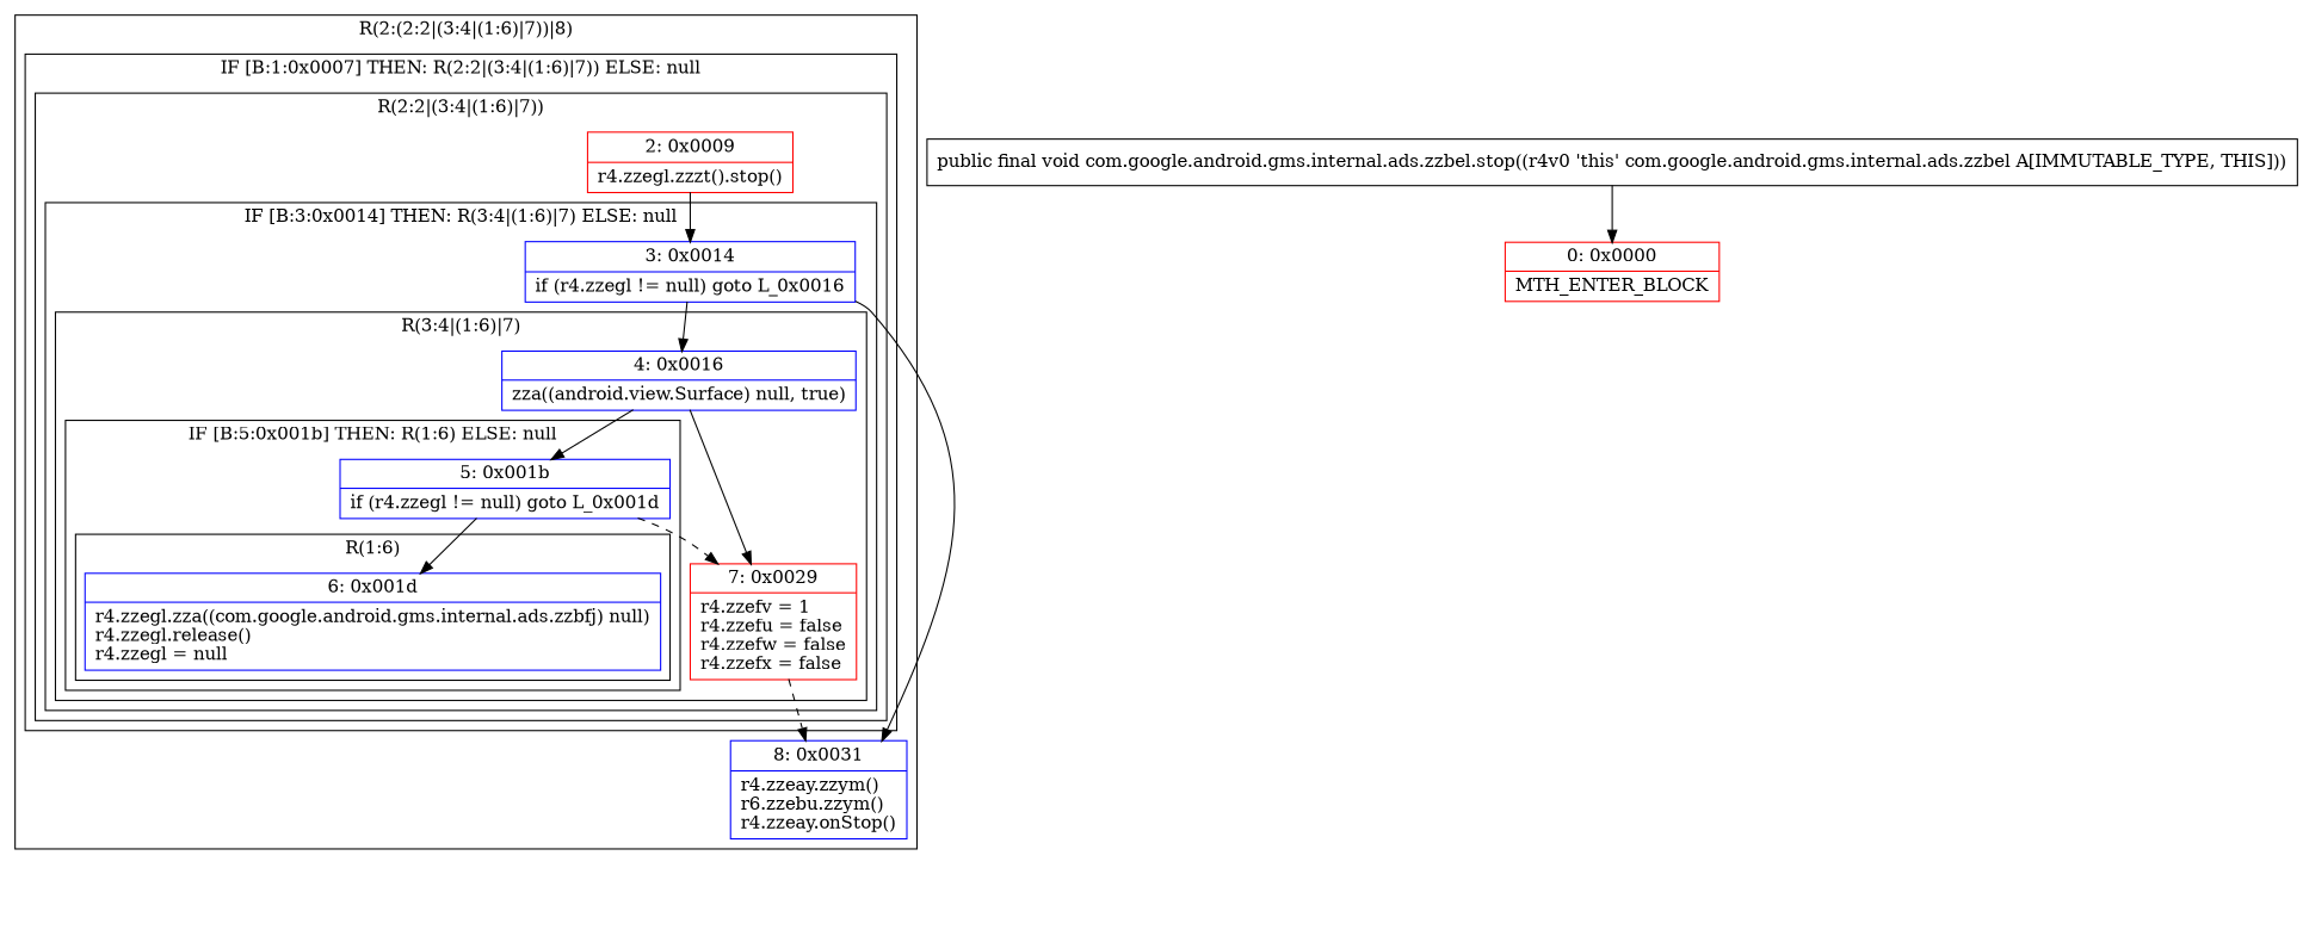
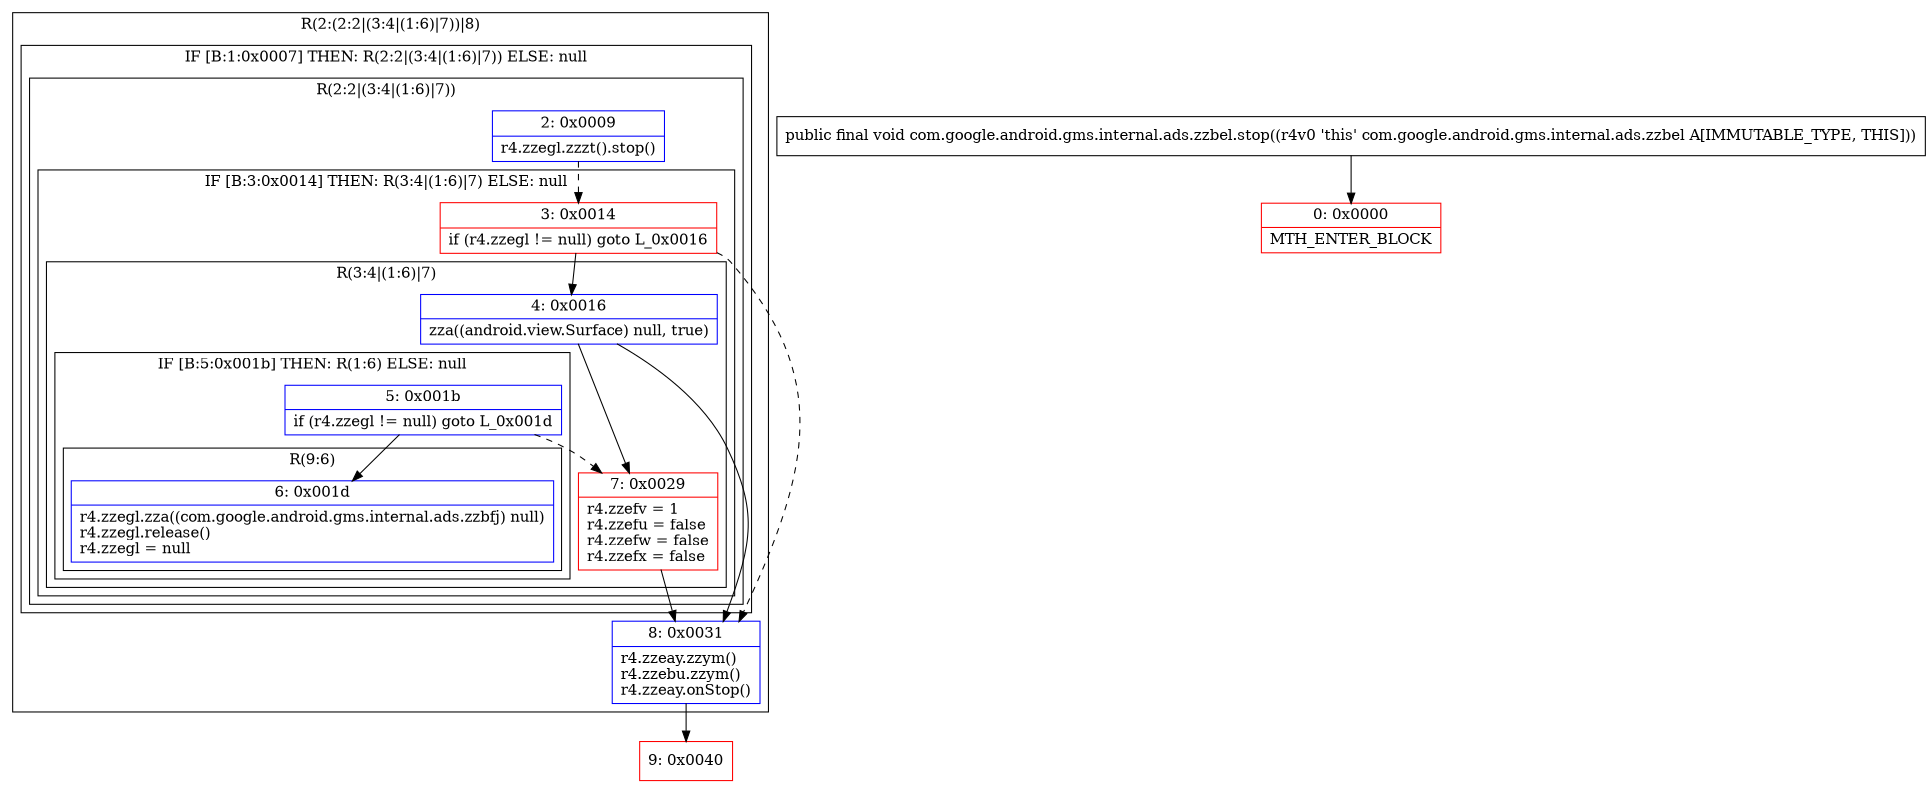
  digraph {
    node [color=blue shape=record]
    n1 [label="{6\:\ 0x001d|r4.zzegl.zza((com.google.android.gms.internal.ads.zzbfj) null)\lr4.zzegl.release()\lr4.zzegl = null\l}"]
    n2 [label="{5\:\ 0x001b|if (r4.zzegl != null) goto L_0x001d\l}"]
    n3 [label="{4\:\ 0x0016|zza((android.view.Surface) null, true)\l}"]
    n4 [color=red label="{7\:\ 0x0029|r4.zzefv = 1\lr4.zzefu = false\lr4.zzefw = false\lr4.zzefx = false\l}"]
-   n5 [label="{3\:\ 0x0014|if (r4.zzegl != null) goto L_0x0016\l}"]
-   n6 [color=red label="{2\:\ 0x0009|r4.zzegl.zzzt().stop()\l}"]
-   n7 [label="{8\:\ 0x0031|r4.zzeay.zzym()\lr6.zzebu.zzym()\lr4.zzeay.onStop()\l}"]
+   n5 [color=red label="{3\:\ 0x0014|if (r4.zzegl != null) goto L_0x0016\l}"]
+   n6 [label="{2\:\ 0x0009|r4.zzegl.zzzt().stop()\l}"]
+   n7 [label="{8\:\ 0x0031|r4.zzeay.zzym()\lr4.zzebu.zzym()\lr4.zzeay.onStop()\l}"]
+   n8 [color=red label="{9\:\ 0x0040}"]
    n9 [color=red label="{0\:\ 0x0000|MTH_ENTER_BLOCK\l}"]
    n10 [label="{public final void com.google.android.gms.internal.ads.zzbel.stop((r4v0 'this' com.google.android.gms.internal.ads.zzbel A[IMMUTABLE_TYPE, THIS])) }" color=""]
    subgraph cluster_1 {
      label="R(2:(2:2|(3:4|(1:6)|7))|8)"
      n7
      subgraph cluster_2 {
        label="IF [B:1:0x0007] THEN: R(2:2|(3:4|(1:6)|7)) ELSE: null"
        subgraph cluster_3 {
          label="R(2:2|(3:4|(1:6)|7))"
          n6
          subgraph cluster_4 {
            label="IF [B:3:0x0014] THEN: R(3:4|(1:6)|7) ELSE: null"
            n5
            subgraph cluster_5 {
              label="R(3:4|(1:6)|7)"
              n3
              n4
              subgraph cluster_6 {
                label="IF [B:5:0x001b] THEN: R(1:6) ELSE: null"
                n2
                subgraph cluster_7 {
-                 label="R(1:6)"
+                 label="R(9:6)"
                  n1
                }
              }
            }
          }
        }
      }
    }
    n2 -> n1
    n2 -> n4 [style=dashed]
-   n3 -> n2
+   n3 -> n7
    n3 -> n4
-   n4 -> n7 [style=dashed]
+   n4 -> n7
    n5 -> n3
-   n5 -> n7 [style=solid]
-   n6 -> n5
+   n5 -> n7 [style=dashed]
+   n6 -> n5 [style=dashed]
+   n7 -> n8
    n10 -> n9
  }
